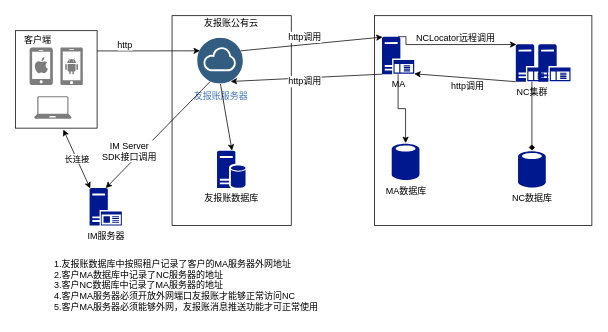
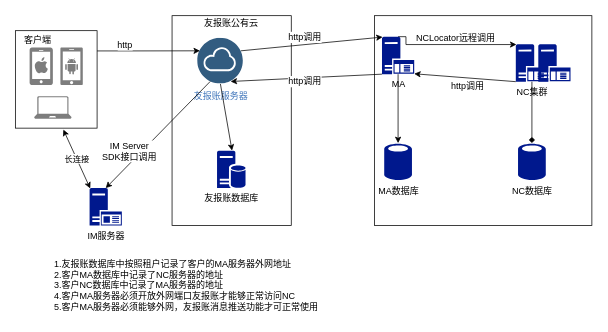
  <mxCell id="0" />
  <mxCell id="1" parent="0" />
  <mxCell id="2" value="" style="rounded=0;whiteSpace=wrap;html=1;" vertex="1" parent="1"><mxGeometry x="20" y="40" width="109" height="130" as="geometry" /></mxCell>
  <mxCell id="3" value="" style="rounded=0;whiteSpace=wrap;html=1;" vertex="1" parent="1"><mxGeometry x="229" y="20" width="159" height="280" as="geometry" /></mxCell>
  <mxCell id="4" value="" style="rounded=0;whiteSpace=wrap;html=1;" vertex="1" parent="1"><mxGeometry x="499" y="20" width="290" height="280" as="geometry" /></mxCell>
  <mxCell id="5" value="" style="edgeStyle=orthogonalEdgeStyle;rounded=0;orthogonalLoop=1;jettySize=auto;html=1;entryX=0.02;entryY=0.01;entryDx=0;entryDy=0;entryPerimeter=0;exitX=0.5;exitY=0;exitDx=0;exitDy=0;exitPerimeter=0;" edge="1" parent="1" source="8" target="10"><mxGeometry relative="1" as="geometry"><mxPoint x="642" y="83" as="targetPoint" /><Array as="points"><mxPoint x="541" y="59" /></Array></mxGeometry></mxCell>
  <mxCell id="6" value="NCLocator远程调用" style="text;html=1;resizable=0;points=[];align=center;verticalAlign=middle;labelBackgroundColor=#ffffff;" vertex="1" connectable="0" parent="5"><mxGeometry x="-0.351" y="1" relative="1" as="geometry"><mxPoint x="31" y="-8" as="offset" /></mxGeometry></mxCell>
  <mxCell id="7" value="" style="edgeStyle=orthogonalEdgeStyle;rounded=0;orthogonalLoop=1;jettySize=auto;html=1;" edge="1" parent="1" source="8" target="11"><mxGeometry relative="1" as="geometry" /></mxCell>
  <mxCell id="8" value="MA" style="pointerEvents=1;shadow=0;dashed=0;html=1;strokeColor=none;labelPosition=center;verticalLabelPosition=bottom;verticalAlign=top;align=center;shape=mxgraph.mscae.enterprise.application_server;fillColor=#00188D;" vertex="1" parent="1"><mxGeometry x="509" y="48" width="43" height="50" as="geometry" /></mxCell>
  <mxCell id="9" value="" style="edgeStyle=orthogonalEdgeStyle;rounded=0;orthogonalLoop=1;jettySize=auto;html=1;endArrow=diamond;" edge="1" parent="1" source="10" target="12"><mxGeometry relative="1" as="geometry" /></mxCell>
  <mxCell id="10" value="NC集群" style="pointerEvents=1;shadow=0;dashed=0;html=1;strokeColor=none;labelPosition=center;verticalLabelPosition=bottom;verticalAlign=top;align=center;shape=mxgraph.mscae.enterprise.application_server;fillColor=#00188D;" vertex="1" parent="1"><mxGeometry x="687.5" y="58" width="43" height="50" as="geometry" /></mxCell>
- <mxCell id="11" value="MA数据库" style="pointerEvents=1;shadow=0;dashed=0;html=1;strokeColor=none;labelPosition=center;verticalLabelPosition=bottom;verticalAlign=top;align=center;shape=mxgraph.mscae.enterprise.database_generic;fillColor=#00188D;" vertex="1" parent="1"><mxGeometry x="522" y="190" width="37" height="50" as="geometry" /></mxCell>
- <mxCell id="12" value="NC数据库" style="pointerEvents=1;shadow=0;dashed=0;html=1;strokeColor=none;labelPosition=center;verticalLabelPosition=bottom;verticalAlign=top;align=center;shape=mxgraph.mscae.enterprise.database_generic;fillColor=#00188D;" vertex="1" parent="1"><mxGeometry x="690.5" y="200" width="37" height="50" as="geometry" /></mxCell>
+ <mxCell id="11" value="MA数据库" style="pointerEvents=1;shadow=0;dashed=0;html=1;strokeColor=none;labelPosition=center;verticalLabelPosition=bottom;verticalAlign=top;align=center;shape=mxgraph.mscae.enterprise.database_generic;fillColor=#00188D;" vertex="1" parent="1"><mxGeometry x="512" y="190" width="37" height="50" as="geometry" /></mxCell>
+ <mxCell id="12" value="NC数据库" style="pointerEvents=1;shadow=0;dashed=0;html=1;strokeColor=none;labelPosition=center;verticalLabelPosition=bottom;verticalAlign=top;align=center;shape=mxgraph.mscae.enterprise.database_generic;fillColor=#00188D;" vertex="1" parent="1"><mxGeometry x="690.5" y="190" width="37" height="50" as="geometry" /></mxCell>
  <mxCell id="13" value="友报账服务器" style="aspect=fixed;perimeter=ellipsePerimeter;html=1;align=center;shadow=0;dashed=0;fontColor=#4277BB;labelBackgroundColor=#ffffff;fontSize=12;spacingTop=3;image;image=img/lib/ibm/data/cloud.svg;" vertex="1" parent="1"><mxGeometry x="263" y="50" width="61" height="61" as="geometry" /></mxCell>
  <mxCell id="14" value="友报账数据库" style="pointerEvents=1;shadow=0;dashed=0;html=1;strokeColor=none;labelPosition=center;verticalLabelPosition=bottom;verticalAlign=top;align=center;shape=mxgraph.mscae.enterprise.database_server;fillColor=#00188D;" vertex="1" parent="1"><mxGeometry x="289" y="200" width="38" height="50" as="geometry" /></mxCell>
  <mxCell id="15" value="" style="pointerEvents=1;shadow=0;dashed=0;html=1;strokeColor=none;labelPosition=center;verticalLabelPosition=bottom;verticalAlign=top;align=center;shape=mxgraph.mscae.enterprise.android_phone;fillColor=#7D7D7D;" vertex="1" parent="1"><mxGeometry x="80" y="62.5" width="30" height="50" as="geometry" /></mxCell>
  <mxCell id="16" value="" style="pointerEvents=1;shadow=0;dashed=0;html=1;strokeColor=none;labelPosition=center;verticalLabelPosition=bottom;verticalAlign=top;align=center;shape=mxgraph.azure.laptop;fillColor=#7D7D7D;" vertex="1" parent="1"><mxGeometry x="45" y="127.5" width="50" height="30" as="geometry" /></mxCell>
  <mxCell id="17" value="" style="pointerEvents=1;shadow=0;dashed=0;html=1;strokeColor=none;labelPosition=center;verticalLabelPosition=bottom;verticalAlign=top;align=center;shape=mxgraph.mscae.enterprise.iphone;fillColor=#7D7D7D;" vertex="1" parent="1"><mxGeometry x="39" y="62.5" width="31" height="50" as="geometry" /></mxCell>
  <mxCell id="18" value="友报账公有云" style="text;html=1;strokeColor=none;fillColor=none;align=center;verticalAlign=middle;whiteSpace=wrap;rounded=0;" vertex="1" parent="1"><mxGeometry x="238" y="20" width="140" height="20" as="geometry" /></mxCell>
  <mxCell id="19" value="客户端" style="text;html=1;strokeColor=none;fillColor=none;align=center;verticalAlign=middle;whiteSpace=wrap;rounded=0;" vertex="1" parent="1"><mxGeometry x="30" y="43" width="40" height="20" as="geometry" /></mxCell>
  <mxCell id="20" value="" style="edgeStyle=orthogonalEdgeStyle;rounded=0;orthogonalLoop=1;jettySize=auto;html=1;entryX=0;entryY=0.25;entryDx=0;entryDy=0;" edge="1" parent="1" source="2" target="13"><mxGeometry relative="1" as="geometry"><mxPoint x="209" y="145" as="targetPoint" /><Array as="points"><mxPoint x="169" y="67" /><mxPoint x="169" y="67" /></Array></mxGeometry></mxCell>
  <mxCell id="21" value="http" style="text;html=1;resizable=0;points=[];align=center;verticalAlign=middle;labelBackgroundColor=#ffffff;" vertex="1" connectable="0" parent="20"><mxGeometry x="-0.461" y="2" relative="1" as="geometry"><mxPoint x="-1" y="-7" as="offset" /></mxGeometry></mxCell>
  <mxCell id="22" value="" style="endArrow=classic;html=1;exitX=0.5;exitY=1;exitDx=0;exitDy=0;" edge="1" parent="1" source="13"><mxGeometry width="50" height="50" relative="1" as="geometry"><mxPoint x="279" y="190" as="sourcePoint" /><mxPoint x="309" y="200" as="targetPoint" /></mxGeometry></mxCell>
  <mxCell id="23" value="" style="endArrow=classic;html=1;entryX=0.02;entryY=0.01;entryDx=0;entryDy=0;entryPerimeter=0;exitX=1;exitY=0.25;exitDx=0;exitDy=0;" edge="1" parent="1" source="13" target="8"><mxGeometry width="50" height="50" relative="1" as="geometry"><mxPoint x="409" y="120" as="sourcePoint" /><mxPoint x="459" y="70" as="targetPoint" /></mxGeometry></mxCell>
  <mxCell id="24" value="http调用" style="text;html=1;resizable=0;points=[];align=center;verticalAlign=middle;labelBackgroundColor=#ffffff;" vertex="1" connectable="0" parent="23"><mxGeometry x="-0.195" y="2" relative="1" as="geometry"><mxPoint x="9" y="-9" as="offset" /></mxGeometry></mxCell>
  <mxCell id="25" value="" style="endArrow=classic;html=1;exitX=0;exitY=1;exitDx=0;exitDy=0;exitPerimeter=0;entryX=0.75;entryY=1;entryDx=0;entryDy=0;" edge="1" parent="1" source="8" target="13"><mxGeometry width="50" height="50" relative="1" as="geometry"><mxPoint x="409" y="380" as="sourcePoint" /><mxPoint x="459" y="330" as="targetPoint" /></mxGeometry></mxCell>
  <mxCell id="26" value="http调用" style="text;html=1;resizable=0;points=[];align=center;verticalAlign=middle;labelBackgroundColor=#ffffff;" vertex="1" connectable="0" parent="25"><mxGeometry x="0.046" y="-3" relative="1" as="geometry"><mxPoint x="3" y="7.5" as="offset" /></mxGeometry></mxCell>
  <mxCell id="27" value="" style="endArrow=classic;html=1;entryX=1;entryY=0.99;entryDx=0;entryDy=0;entryPerimeter=0;exitX=0;exitY=1;exitDx=0;exitDy=0;exitPerimeter=0;" edge="1" parent="1" source="10" target="8"><mxGeometry width="50" height="50" relative="1" as="geometry"><mxPoint x="589" y="210" as="sourcePoint" /><mxPoint x="639" y="160" as="targetPoint" /></mxGeometry></mxCell>
  <mxCell id="28" value="http调用" style="text;html=1;resizable=0;points=[];align=center;verticalAlign=middle;labelBackgroundColor=#ffffff;" vertex="1" connectable="0" parent="27"><mxGeometry x="0.143" y="1" relative="1" as="geometry"><mxPoint x="13" y="11" as="offset" /></mxGeometry></mxCell>
  <mxCell id="29" value="1.友报账数据库中按照租户记录了客户的MA服务器外网地址&lt;br&gt;2.客户MA数据库中记录了NC服务器的地址&lt;br&gt;3.客户NC数据库中记录了MA服务器的地址&lt;br&gt;4.客户MA服务器必须开放外网端口友报账才能够正常访问NC&lt;br&gt;5.客户MA服务器必须能够外网，友报账消息推送功能才可正常使用" style="text;html=1;strokeColor=none;fillColor=none;align=left;verticalAlign=middle;whiteSpace=wrap;rounded=0;" vertex="1" parent="1"><mxGeometry x="70" y="340" width="539" height="80" as="geometry" /></mxCell>
  <mxCell id="30" value="" style="pointerEvents=1;shadow=0;dashed=0;html=1;strokeColor=none;labelPosition=center;verticalLabelPosition=bottom;verticalAlign=top;align=center;shape=mxgraph.mscae.enterprise.application_server;fillColor=#00188D;" vertex="1" parent="1"><mxGeometry x="717.5" y="58" width="43" height="50" as="geometry" /></mxCell>
  <mxCell id="31" value="IM服务器" style="pointerEvents=1;shadow=0;dashed=0;html=1;strokeColor=none;labelPosition=center;verticalLabelPosition=bottom;verticalAlign=top;align=center;shape=mxgraph.mscae.enterprise.application_server2;fillColor=#00188D;" vertex="1" parent="1"><mxGeometry x="119" y="250" width="43" height="50" as="geometry" /></mxCell>
  <mxCell id="32" value="" style="endArrow=classic;html=1;entryX=0.5;entryY=0;entryDx=0;entryDy=0;entryPerimeter=0;exitX=0.25;exitY=1;exitDx=0;exitDy=0;" edge="1" parent="1" source="13" target="31"><mxGeometry width="50" height="50" relative="1" as="geometry"><mxPoint x="169" y="200" as="sourcePoint" /><mxPoint x="219" y="150" as="targetPoint" /></mxGeometry></mxCell>
  <mxCell id="33" value="IM Server &lt;br&gt;SDK接口调用" style="text;html=1;resizable=0;points=[];align=center;verticalAlign=middle;labelBackgroundColor=#ffffff;" vertex="1" connectable="0" parent="32"><mxGeometry x="0.131" y="2" relative="1" as="geometry"><mxPoint x="-30.5" y="10.5" as="offset" /></mxGeometry></mxCell>
  <mxCell id="34" value="长连接" style="endArrow=classic;startArrow=classic;html=1;entryX=0.587;entryY=1.015;entryDx=0;entryDy=0;entryPerimeter=0;exitX=0.02;exitY=0.01;exitDx=0;exitDy=0;exitPerimeter=0;" edge="1" parent="1" source="31" target="2"><mxGeometry width="50" height="50" relative="1" as="geometry"><mxPoint x="39" y="250" as="sourcePoint" /><mxPoint x="89" y="200" as="targetPoint" /></mxGeometry></mxCell>
